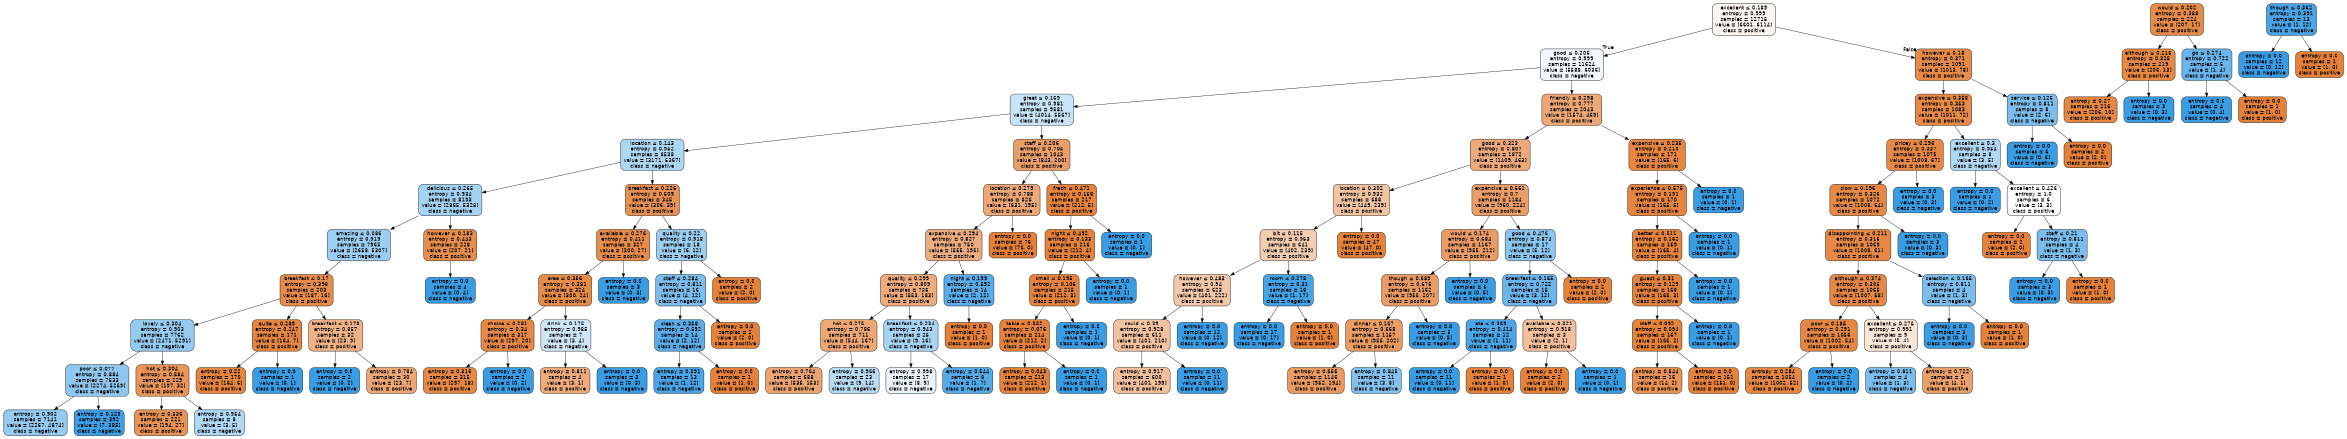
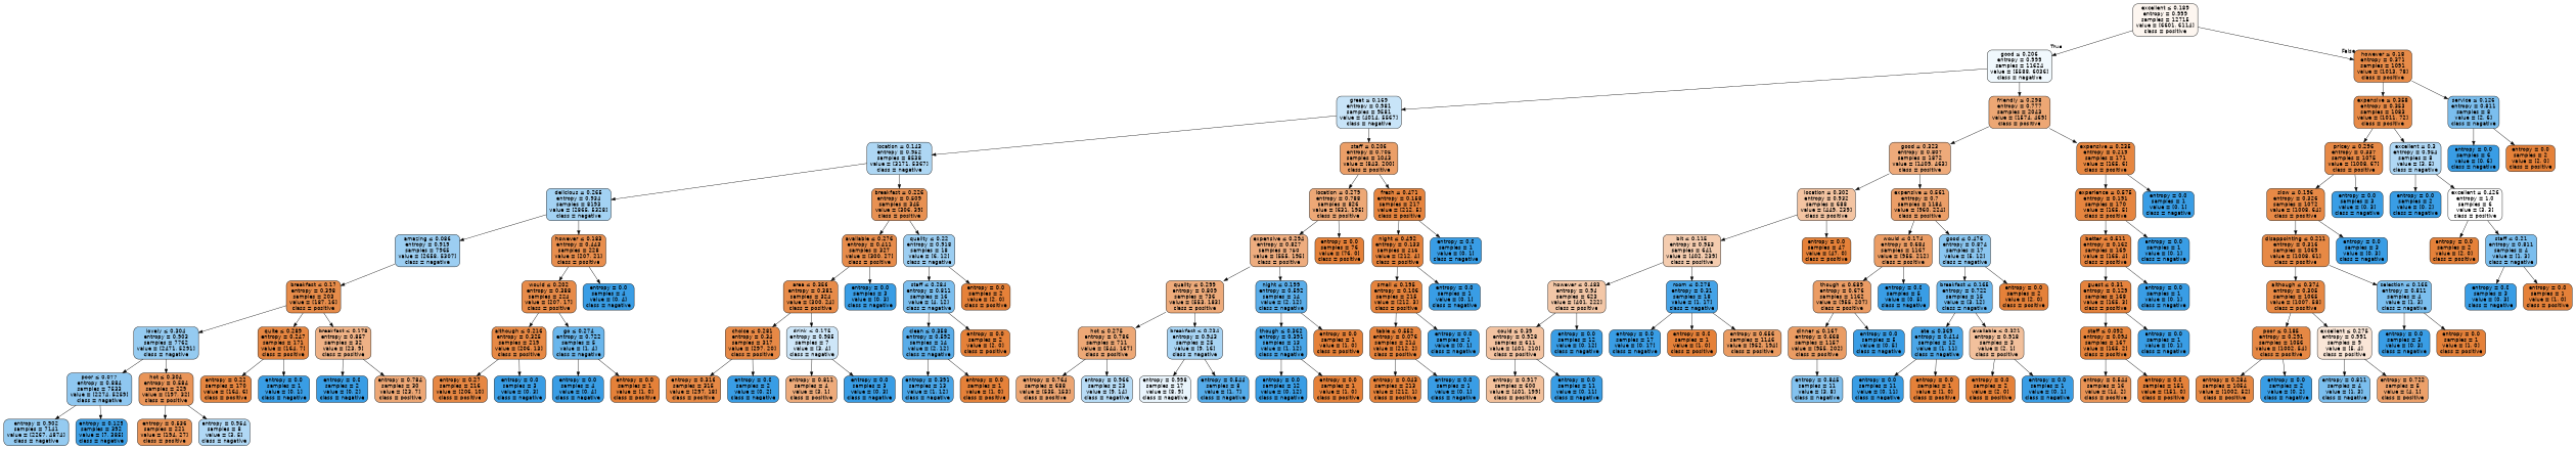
  digraph {
    node [color=black fillcolor="#399de5" fontname=helvetica shape=box style="filled, rounded"]
    edge [fontname=helvetica]
    n1 [fillcolor="#fdf6f0" label=<excellent &le; 0.189<br/>entropy = 0.999<br/>samples = 12715<br/>value = [6601, 6114]<br/>class = positive>]
    n2 [fillcolor="#f0f8fd" label=<good &le; 0.206<br/>entropy = 0.999<br/>samples = 11624<br/>value = [5588, 6036]<br/>class = nagative>]
    n3 [fillcolor="#e78b48" label=<however &le; 0.18<br/>entropy = 0.371<br/>samples = 1091<br/>value = [1013, 78]<br/>class = positive>]
    n4 [fillcolor="#c8e4f8" label=<great &le; 0.169<br/>entropy = 0.981<br/>samples = 9581<br/>value = [4014, 5567]<br/>class = nagative>]
    n5 [fillcolor="#eda774" label=<friendly &le; 0.298<br/>entropy = 0.777<br/>samples = 2043<br/>value = [1574, 469]<br/>class = positive>]
    n6 [fillcolor="#e78a47" label=<expensive &le; 0.358<br/>entropy = 0.353<br/>samples = 1083<br/>value = [1011, 72]<br/>class = positive>]
    n7 [fillcolor="#7bbeee" label=<service &le; 0.126<br/>entropy = 0.811<br/>samples = 8<br/>value = [2, 6]<br/>class = nagative>]
    n8 [fillcolor="#aed7f4" label=<location &le; 0.143<br/>entropy = 0.952<br/>samples = 8538<br/>value = [3171, 5367]<br/>class = nagative>]
    n9 [fillcolor="#eb9f68" label=<staff &le; 0.206<br/>entropy = 0.705<br/>samples = 1043<br/>value = [843, 200]<br/>class = positive>]
    n10 [fillcolor="#eeaa7a" label=<good &le; 0.323<br/>entropy = 0.807<br/>samples = 1872<br/>value = [1409, 463]<br/>class = positive>]
    n11 [fillcolor="#e68640" label=<expensive &le; 0.235<br/>entropy = 0.219<br/>samples = 171<br/>value = [165, 6]<br/>class = positive>]
    n12 [fillcolor="#a3d2f3" label=<delicious &le; 0.265<br/>entropy = 0.934<br/>samples = 8193<br/>value = [2865, 5328]<br/>class = nagative>]
    n13 [fillcolor="#e89152" label=<breakfast &le; 0.226<br/>entropy = 0.509<br/>samples = 345<br/>value = [306, 39]<br/>class = positive>]
    n14 [fillcolor="#eda876" label=<location &le; 0.279<br/>entropy = 0.788<br/>samples = 826<br/>value = [631, 195]<br/>class = positive>]
    n15 [fillcolor="#e6843e" label=<fresh &le; 0.471<br/>entropy = 0.158<br/>samples = 217<br/>value = [212, 5]<br/>class = positive>]
    n16 [fillcolor="#9ccef2" label=<amazing &le; 0.086<br/>entropy = 0.919<br/>samples = 7965<br/>value = [2658, 5307]<br/>class = nagative>]
    n17 [fillcolor="#e88e4d" label=<however &le; 0.183<br/>entropy = 0.443<br/>samples = 228<br/>value = [207, 21]<br/>class = positive>]
    n18 [fillcolor="#e78c4b" label=<available &le; 0.276<br/>entropy = 0.411<br/>samples = 327<br/>value = [300, 27]<br/>class = positive>]
    n19 [fillcolor="#9ccef2" label=<quality &le; 0.22<br/>entropy = 0.918<br/>samples = 18<br/>value = [6, 12]<br/>class = nagative>]
    n20 [fillcolor="#e78c4a" label=<breakfast &le; 0.17<br/>entropy = 0.398<br/>samples = 203<br/>value = [187, 16]<br/>class = positive>]
    n21 [fillcolor="#e78b49" label=<would &le; 0.202<br/>entropy = 0.388<br/>samples = 224<br/>value = [207, 17]<br/>class = positive>]
    n22 [label=<entropy = 0.0<br/>samples = 4<br/>value = [0, 4]<br/>class = nagative>]
    n23 [fillcolor="#95cbf1" label=<lovely &le; 0.304<br/>entropy = 0.903<br/>samples = 7762<br/>value = [2471, 5291]<br/>class = nagative>]
    n24 [fillcolor="#8fc7f0" label=<poor &le; 0.077<br/>entropy = 0.884<br/>samples = 7533<br/>value = [2274, 5259]<br/>class = nagative>]
    n25 [fillcolor="#e99559" label=<hot &le; 0.304<br/>entropy = 0.584<br/>samples = 229<br/>value = [197, 32]<br/>class = positive>]
    n26 [fillcolor="#e68641" label=<quite &le; 0.289<br/>entropy = 0.247<br/>samples = 171<br/>value = [164, 7]<br/>class = positive>]
    n27 [fillcolor="#efb286" label=<breakfast &le; 0.178<br/>entropy = 0.857<br/>samples = 32<br/>value = [23, 9]<br/>class = positive>]
    n28 [fillcolor="#95cbf1" label=<entropy = 0.902<br/>samples = 7141<br/>value = [2267, 4874]<br/>class = nagative>]
    n29 [fillcolor="#3d9fe5" label=<entropy = 0.129<br/>samples = 392<br/>value = [7, 385]<br/>class = nagative>]
    n30 [fillcolor="#e99355" label=<entropy = 0.536<br/>samples = 221<br/>value = [194, 27]<br/>class = positive>]
    n31 [fillcolor="#b0d8f5" label=<entropy = 0.954<br/>samples = 8<br/>value = [3, 5]<br/>class = nagative>]
    n32 [fillcolor="#e68640" label=<entropy = 0.22<br/>samples = 170<br/>value = [164, 6]<br/>class = positive>]
    n33 [label=<entropy = 0.0<br/>samples = 1<br/>value = [0, 1]<br/>class = nagative>]
    n34 [label=<entropy = 0.0<br/>samples = 2<br/>value = [0, 2]<br/>class = nagative>]
    n35 [fillcolor="#eda775" label=<entropy = 0.784<br/>samples = 30<br/>value = [23, 7]<br/>class = positive>]
    n36 [fillcolor="#e78945" label=<although &le; 0.216<br/>entropy = 0.325<br/>samples = 219<br/>value = [206, 13]<br/>class = positive>]
    n37 [fillcolor="#6ab6ec" label=<go &le; 0.274<br/>entropy = 0.722<br/>samples = 5<br/>value = [1, 4]<br/>class = nagative>]
    n38 [fillcolor="#e68743" label=<entropy = 0.27<br/>samples = 216<br/>value = [206, 10]<br/>class = positive>]
    n39 [label=<entropy = 0.0<br/>samples = 3<br/>value = [0, 3]<br/>class = nagative>]
    n40 [label=<entropy = 0.0<br/>samples = 4<br/>value = [0, 4]<br/>class = nagative>]
    n41 [fillcolor="#e58139" label=<entropy = 0.0<br/>samples = 1<br/>value = [1, 0]<br/>class = positive>]
    n42 [fillcolor="#e78b49" label=<area &le; 0.356<br/>entropy = 0.381<br/>samples = 324<br/>value = [300, 24]<br/>class = positive>]
    n43 [label=<entropy = 0.0<br/>samples = 3<br/>value = [0, 3]<br/>class = nagative>]
    n44 [fillcolor="#7bbeee" label=<staff &le; 0.284<br/>entropy = 0.811<br/>samples = 16<br/>value = [4, 12]<br/>class = nagative>]
    n45 [fillcolor="#e58139" label=<entropy = 0.0<br/>samples = 2<br/>value = [2, 0]<br/>class = positive>]
    n46 [fillcolor="#e78946" label=<choice &le; 0.281<br/>entropy = 0.34<br/>samples = 317<br/>value = [297, 20]<br/>class = positive>]
    n47 [fillcolor="#cee6f8" label=<drink &le; 0.175<br/>entropy = 0.985<br/>samples = 7<br/>value = [3, 4]<br/>class = nagative>]
    n48 [fillcolor="#e78945" label=<entropy = 0.316<br/>samples = 315<br/>value = [297, 18]<br/>class = positive>]
    n49 [label=<entropy = 0.0<br/>samples = 2<br/>value = [0, 2]<br/>class = nagative>]
    n50 [fillcolor="#eeab7b" label=<entropy = 0.811<br/>samples = 4<br/>value = [3, 1]<br/>class = positive>]
    n51 [label=<entropy = 0.0<br/>samples = 3<br/>value = [0, 3]<br/>class = nagative>]
    n52 [fillcolor="#5aade9" label=<clean &le; 0.358<br/>entropy = 0.592<br/>samples = 14<br/>value = [2, 12]<br/>class = nagative>]
    n53 [fillcolor="#e58139" label=<entropy = 0.0<br/>samples = 2<br/>value = [2, 0]<br/>class = positive>]
    n54 [fillcolor="#49a5e7" label=<entropy = 0.391<br/>samples = 13<br/>value = [1, 12]<br/>class = nagative>]
    n55 [fillcolor="#e58139" label=<entropy = 0.0<br/>samples = 1<br/>value = [1, 0]<br/>class = positive>]
    n56 [fillcolor="#eead7f" label=<expensive &le; 0.294<br/>entropy = 0.827<br/>samples = 750<br/>value = [555, 195]<br/>class = positive>]
    n57 [fillcolor="#e58139" label=<entropy = 0.0<br/>samples = 76<br/>value = [76, 0]<br/>class = positive>]
    n58 [fillcolor="#e5833d" label=<night &le; 0.492<br/>entropy = 0.133<br/>samples = 216<br/>value = [212, 4]<br/>class = positive>]
    n59 [label=<entropy = 0.0<br/>samples = 1<br/>value = [0, 1]<br/>class = nagative>]
    n60 [fillcolor="#eeab7b" label=<quality &le; 0.299<br/>entropy = 0.809<br/>samples = 736<br/>value = [553, 183]<br/>class = positive>]
    n61 [fillcolor="#5aade9" label=<night &le; 0.199<br/>entropy = 0.592<br/>samples = 14<br/>value = [2, 12]<br/>class = nagative>]
    n62 [fillcolor="#eda876" label=<hot &le; 0.275<br/>entropy = 0.786<br/>samples = 711<br/>value = [544, 167]<br/>class = positive>]
    n63 [fillcolor="#a8d4f4" label=<breakfast &le; 0.234<br/>entropy = 0.943<br/>samples = 25<br/>value = [9, 16]<br/>class = nagative>]
    n64 [fillcolor="#49a5e7" label=<though &le; 0.362<br/>entropy = 0.391<br/>samples = 13<br/>value = [1, 12]<br/>class = nagative>]
    n65 [fillcolor="#e58139" label=<entropy = 0.0<br/>samples = 1<br/>value = [1, 0]<br/>class = positive>]
    n66 [fillcolor="#eca572" label=<entropy = 0.764<br/>samples = 688<br/>value = [535, 153]<br/>class = positive>]
    n67 [fillcolor="#b8dcf6" label=<entropy = 0.966<br/>samples = 23<br/>value = [9, 14]<br/>class = nagative>]
    n68 [fillcolor="#e9f4fc" label=<entropy = 0.998<br/>samples = 17<br/>value = [8, 9]<br/>class = nagative>]
    n69 [fillcolor="#55abe9" label=<entropy = 0.544<br/>samples = 8<br/>value = [1, 7]<br/>class = nagative>]
    n70 [label=<entropy = 0.0<br/>samples = 12<br/>value = [0, 12]<br/>class = nagative>]
    n71 [fillcolor="#e58139" label=<entropy = 0.0<br/>samples = 1<br/>value = [1, 0]<br/>class = positive>]
    n72 [fillcolor="#e5833c" label=<small &le; 0.195<br/>entropy = 0.106<br/>samples = 215<br/>value = [212, 3]<br/>class = positive>]
    n73 [label=<entropy = 0.0<br/>samples = 1<br/>value = [0, 1]<br/>class = nagative>]
    n74 [fillcolor="#e5823b" label=<table &le; 0.552<br/>entropy = 0.076<br/>samples = 214<br/>value = [212, 2]<br/>class = positive>]
    n75 [label=<entropy = 0.0<br/>samples = 1<br/>value = [0, 1]<br/>class = nagative>]
    n76 [fillcolor="#e5823a" label=<entropy = 0.043<br/>samples = 213<br/>value = [212, 1]<br/>class = positive>]
    n77 [label=<entropy = 0.0<br/>samples = 1<br/>value = [0, 1]<br/>class = nagative>]
    n78 [fillcolor="#f3c4a2" label=<location &le; 0.302<br/>entropy = 0.932<br/>samples = 688<br/>value = [449, 239]<br/>class = positive>]
    n79 [fillcolor="#eb9e67" label=<expensive &le; 0.561<br/>entropy = 0.7<br/>samples = 1184<br/>value = [960, 224]<br/>class = positive>]
    n80 [fillcolor="#e6853f" label=<experience &le; 0.575<br/>entropy = 0.191<br/>samples = 170<br/>value = [165, 5]<br/>class = positive>]
    n81 [label=<entropy = 0.0<br/>samples = 1<br/>value = [0, 1]<br/>class = nagative>]
    n82 [fillcolor="#f4ccaf" label=<bit &le; 0.115<br/>entropy = 0.953<br/>samples = 641<br/>value = [402, 239]<br/>class = positive>]
    n83 [fillcolor="#e58139" label=<entropy = 0.0<br/>samples = 47<br/>value = [47, 0]<br/>class = positive>]
    n84 [fillcolor="#eb9d65" label=<would &le; 0.174<br/>entropy = 0.684<br/>samples = 1167<br/>value = [955, 212]<br/>class = positive>]
    n85 [fillcolor="#8bc6f0" label=<good &le; 0.476<br/>entropy = 0.874<br/>samples = 17<br/>value = [5, 12]<br/>class = nagative>]
    n86 [fillcolor="#f3c7a7" label=<however &le; 0.483<br/>entropy = 0.94<br/>samples = 623<br/>value = [401, 222]<br/>class = positive>]
    n87 [fillcolor="#45a3e7" label=<room &le; 0.278<br/>entropy = 0.31<br/>samples = 18<br/>value = [1, 17]<br/>class = nagative>]
    n88 [fillcolor="#f3c3a1" label=<could &le; 0.39<br/>entropy = 0.928<br/>samples = 611<br/>value = [401, 210]<br/>class = positive>]
    n89 [label=<entropy = 0.0<br/>samples = 12<br/>value = [0, 12]<br/>class = nagative>]
    n90 [label=<entropy = 0.0<br/>samples = 17<br/>value = [0, 17]<br/>class = nagative>]
    n91 [fillcolor="#e58139" label=<entropy = 0.0<br/>samples = 1<br/>value = [1, 0]<br/>class = positive>]
    n92 [fillcolor="#f2c09b" label=<entropy = 0.917<br/>samples = 600<br/>value = [401, 199]<br/>class = positive>]
    n93 [label=<entropy = 0.0<br/>samples = 11<br/>value = [0, 11]<br/>class = nagative>]
    n94 [fillcolor="#eb9c64" label=<though &le; 0.689<br/>entropy = 0.676<br/>samples = 1162<br/>value = [955, 207]<br/>class = positive>]
    n95 [label=<entropy = 0.0<br/>samples = 5<br/>value = [0, 5]<br/>class = nagative>]
    n96 [fillcolor="#6ab6ec" label=<breakfast &le; 0.165<br/>entropy = 0.722<br/>samples = 15<br/>value = [3, 12]<br/>class = nagative>]
    n97 [fillcolor="#e58139" label=<entropy = 0.0<br/>samples = 2<br/>value = [2, 0]<br/>class = positive>]
    n98 [fillcolor="#ea9c63" label=<dinner &le; 0.167<br/>entropy = 0.668<br/>samples = 1157<br/>value = [955, 202]<br/>class = positive>]
    n99 [label=<entropy = 0.0<br/>samples = 5<br/>value = [0, 5]<br/>class = nagative>]
    n100 [fillcolor="#ea9b61" label=<entropy = 0.656<br/>samples = 1146<br/>value = [952, 194]<br/>class = positive>]
    n101 [fillcolor="#83c2ef" label=<entropy = 0.845<br/>samples = 11<br/>value = [3, 8]<br/>class = nagative>]
    n102 [fillcolor="#4ba6e7" label=<ate &le; 0.369<br/>entropy = 0.414<br/>samples = 12<br/>value = [1, 11]<br/>class = nagative>]
    n103 [fillcolor="#f2c09c" label=<available &le; 0.321<br/>entropy = 0.918<br/>samples = 3<br/>value = [2, 1]<br/>class = positive>]
    n104 [label=<entropy = 0.0<br/>samples = 11<br/>value = [0, 11]<br/>class = nagative>]
    n105 [fillcolor="#e58139" label=<entropy = 0.0<br/>samples = 1<br/>value = [1, 0]<br/>class = positive>]
    n106 [fillcolor="#e58139" label=<entropy = 0.0<br/>samples = 2<br/>value = [2, 0]<br/>class = positive>]
    n107 [label=<entropy = 0.0<br/>samples = 1<br/>value = [0, 1]<br/>class = nagative>]
    n108 [fillcolor="#e6843e" label=<better &le; 0.511<br/>entropy = 0.162<br/>samples = 169<br/>value = [165, 4]<br/>class = positive>]
    n109 [label=<entropy = 0.0<br/>samples = 1<br/>value = [0, 1]<br/>class = nagative>]
    n110 [fillcolor="#e5833d" label=<guest &le; 0.31<br/>entropy = 0.129<br/>samples = 168<br/>value = [165, 3]<br/>class = positive>]
    n111 [label=<entropy = 0.0<br/>samples = 1<br/>value = [0, 1]<br/>class = nagative>]
    n112 [fillcolor="#e5833b" label=<staff &le; 0.092<br/>entropy = 0.094<br/>samples = 167<br/>value = [165, 2]<br/>class = positive>]
    n113 [label=<entropy = 0.0<br/>samples = 1<br/>value = [0, 1]<br/>class = nagative>]
    n114 [fillcolor="#e99355" label=<entropy = 0.544<br/>samples = 16<br/>value = [14, 2]<br/>class = positive>]
    n115 [fillcolor="#e58139" label=<entropy = 0.0<br/>samples = 151<br/>value = [151, 0]<br/>class = positive>]
    n116 [fillcolor="#e78946" label=<pricey &le; 0.296<br/>entropy = 0.337<br/>samples = 1075<br/>value = [1008, 67]<br/>class = positive>]
    n117 [fillcolor="#b0d8f5" label=<excellent &le; 0.3<br/>entropy = 0.954<br/>samples = 8<br/>value = [3, 5]<br/>class = nagative>]
    n118 [label=<entropy = 0.0<br/>samples = 6<br/>value = [0, 6]<br/>class = nagative>]
    n119 [fillcolor="#e58139" label=<entropy = 0.0<br/>samples = 2<br/>value = [2, 0]<br/>class = positive>]
    n120 [fillcolor="#e78946" label=<slow &le; 0.196<br/>entropy = 0.326<br/>samples = 1072<br/>value = [1008, 64]<br/>class = positive>]
    n121 [label=<entropy = 0.0<br/>samples = 3<br/>value = [0, 3]<br/>class = nagative>]
    n122 [label=<entropy = 0.0<br/>samples = 2<br/>value = [0, 2]<br/>class = nagative>]
    n123 [fillcolor="#ffffff" label=<excellent &le; 0.426<br/>entropy = 1.0<br/>samples = 6<br/>value = [3, 3]<br/>class = positive>]
    n124 [fillcolor="#e78945" label=<disappointing &le; 0.211<br/>entropy = 0.316<br/>samples = 1069<br/>value = [1008, 61]<br/>class = positive>]
    n125 [label=<entropy = 0.0<br/>samples = 3<br/>value = [0, 3]<br/>class = nagative>]
    n126 [fillcolor="#e68844" label=<although &le; 0.374<br/>entropy = 0.305<br/>samples = 1065<br/>value = [1007, 58]<br/>class = positive>]
    n127 [fillcolor="#7bbeee" label=<selection &le; 0.165<br/>entropy = 0.811<br/>samples = 4<br/>value = [1, 3]<br/>class = nagative>]
    n128 [fillcolor="#e68844" label=<poor &le; 0.185<br/>entropy = 0.291<br/>samples = 1056<br/>value = [1002, 54]<br/>class = positive>]
    n129 [fillcolor="#fae6d7" label=<excellent &le; 0.275<br/>entropy = 0.991<br/>samples = 9<br/>value = [5, 4]<br/>class = positive>]
    n130 [label=<entropy = 0.0<br/>samples = 3<br/>value = [0, 3]<br/>class = nagative>]
    n131 [fillcolor="#e58139" label=<entropy = 0.0<br/>samples = 1<br/>value = [1, 0]<br/>class = positive>]
    n132 [fillcolor="#e68843" label=<entropy = 0.284<br/>samples = 1054<br/>value = [1002, 52]<br/>class = positive>]
    n133 [label=<entropy = 0.0<br/>samples = 2<br/>value = [0, 2]<br/>class = nagative>]
    n134 [fillcolor="#7bbeee" label=<entropy = 0.811<br/>samples = 4<br/>value = [1, 3]<br/>class = nagative>]
    n135 [fillcolor="#eca06a" label=<entropy = 0.722<br/>samples = 5<br/>value = [4, 1]<br/>class = positive>]
    n136 [fillcolor="#e58139" label=<entropy = 0.0<br/>samples = 2<br/>value = [2, 0]<br/>class = positive>]
    n137 [fillcolor="#7bbeee" label=<staff &le; 0.21<br/>entropy = 0.811<br/>samples = 4<br/>value = [1, 3]<br/>class = nagative>]
    n138 [label=<entropy = 0.0<br/>samples = 3<br/>value = [0, 3]<br/>class = nagative>]
    n139 [fillcolor="#e58139" label=<entropy = 0.0<br/>samples = 1<br/>value = [1, 0]<br/>class = positive>]
    n1 -> n2 [headlabel=True labelangle=45 labeldistance=2.5]
    n1 -> n3 [headlabel=False labelangle=-45 labeldistance=2.5]
    n2 -> n4
    n2 -> n5
    n3 -> n6
    n3 -> n7
    n4 -> n8
    n4 -> n9
    n5 -> n10
    n5 -> n11
    n6 -> n116
    n6 -> n117
    n7 -> n118
    n7 -> n119
    n8 -> n12
    n8 -> n13
    n9 -> n14
    n9 -> n15
    n10 -> n78
    n10 -> n79
    n11 -> n80
    n11 -> n81
    n12 -> n16
    n12 -> n17
    n13 -> n18
    n13 -> n19
    n14 -> n56
    n14 -> n57
    n15 -> n58
    n15 -> n59
    n16 -> n20
+   n17 -> n21
    n17 -> n22
    n18 -> n42
    n18 -> n43
    n19 -> n44
    n19 -> n45
    n20 -> n23
    n20 -> n26
    n20 -> n27
    n21 -> n36
    n21 -> n37
    n23 -> n24
    n23 -> n25
    n24 -> n28
    n24 -> n29
    n25 -> n30
    n25 -> n31
    n26 -> n32
    n26 -> n33
    n27 -> n34
    n27 -> n35
    n36 -> n38
    n36 -> n39
    n37 -> n40
    n37 -> n41
    n42 -> n46
    n42 -> n47
    n44 -> n52
    n44 -> n53
    n46 -> n48
    n46 -> n49
    n47 -> n50
    n47 -> n51
    n52 -> n54
    n52 -> n55
    n56 -> n60
    n56 -> n61
    n58 -> n72
    n58 -> n73
    n60 -> n62
    n60 -> n63
+   n61 -> n64
    n61 -> n65
    n62 -> n66
    n62 -> n67
    n63 -> n68
    n63 -> n69
    n64 -> n70
    n64 -> n71
    n72 -> n74
    n72 -> n75
    n74 -> n76
    n74 -> n77
    n78 -> n82
    n78 -> n83
    n79 -> n84
    n79 -> n85
    n80 -> n108
    n80 -> n109
    n82 -> n86
    n82 -> n87
    n84 -> n94
    n84 -> n95
    n85 -> n96
    n85 -> n97
    n86 -> n88
    n86 -> n89
    n87 -> n90
    n87 -> n91
    n88 -> n92
    n88 -> n93
    n94 -> n98
    n94 -> n99
    n96 -> n102
    n96 -> n103
-   n98 -> n100
+   n87 -> n100
    n98 -> n101
    n102 -> n104
    n102 -> n105
    n103 -> n106
    n103 -> n107
    n108 -> n110
    n108 -> n111
    n110 -> n112
    n110 -> n113
    n112 -> n114
    n112 -> n115
    n116 -> n120
    n116 -> n121
    n117 -> n122
    n117 -> n123
    n120 -> n124
    n120 -> n125
    n123 -> n136
    n123 -> n137
    n124 -> n126
    n124 -> n127
    n126 -> n128
    n126 -> n129
    n127 -> n130
    n127 -> n131
    n128 -> n132
    n128 -> n133
    n129 -> n134
    n129 -> n135
    n137 -> n138
    n137 -> n139
  }
